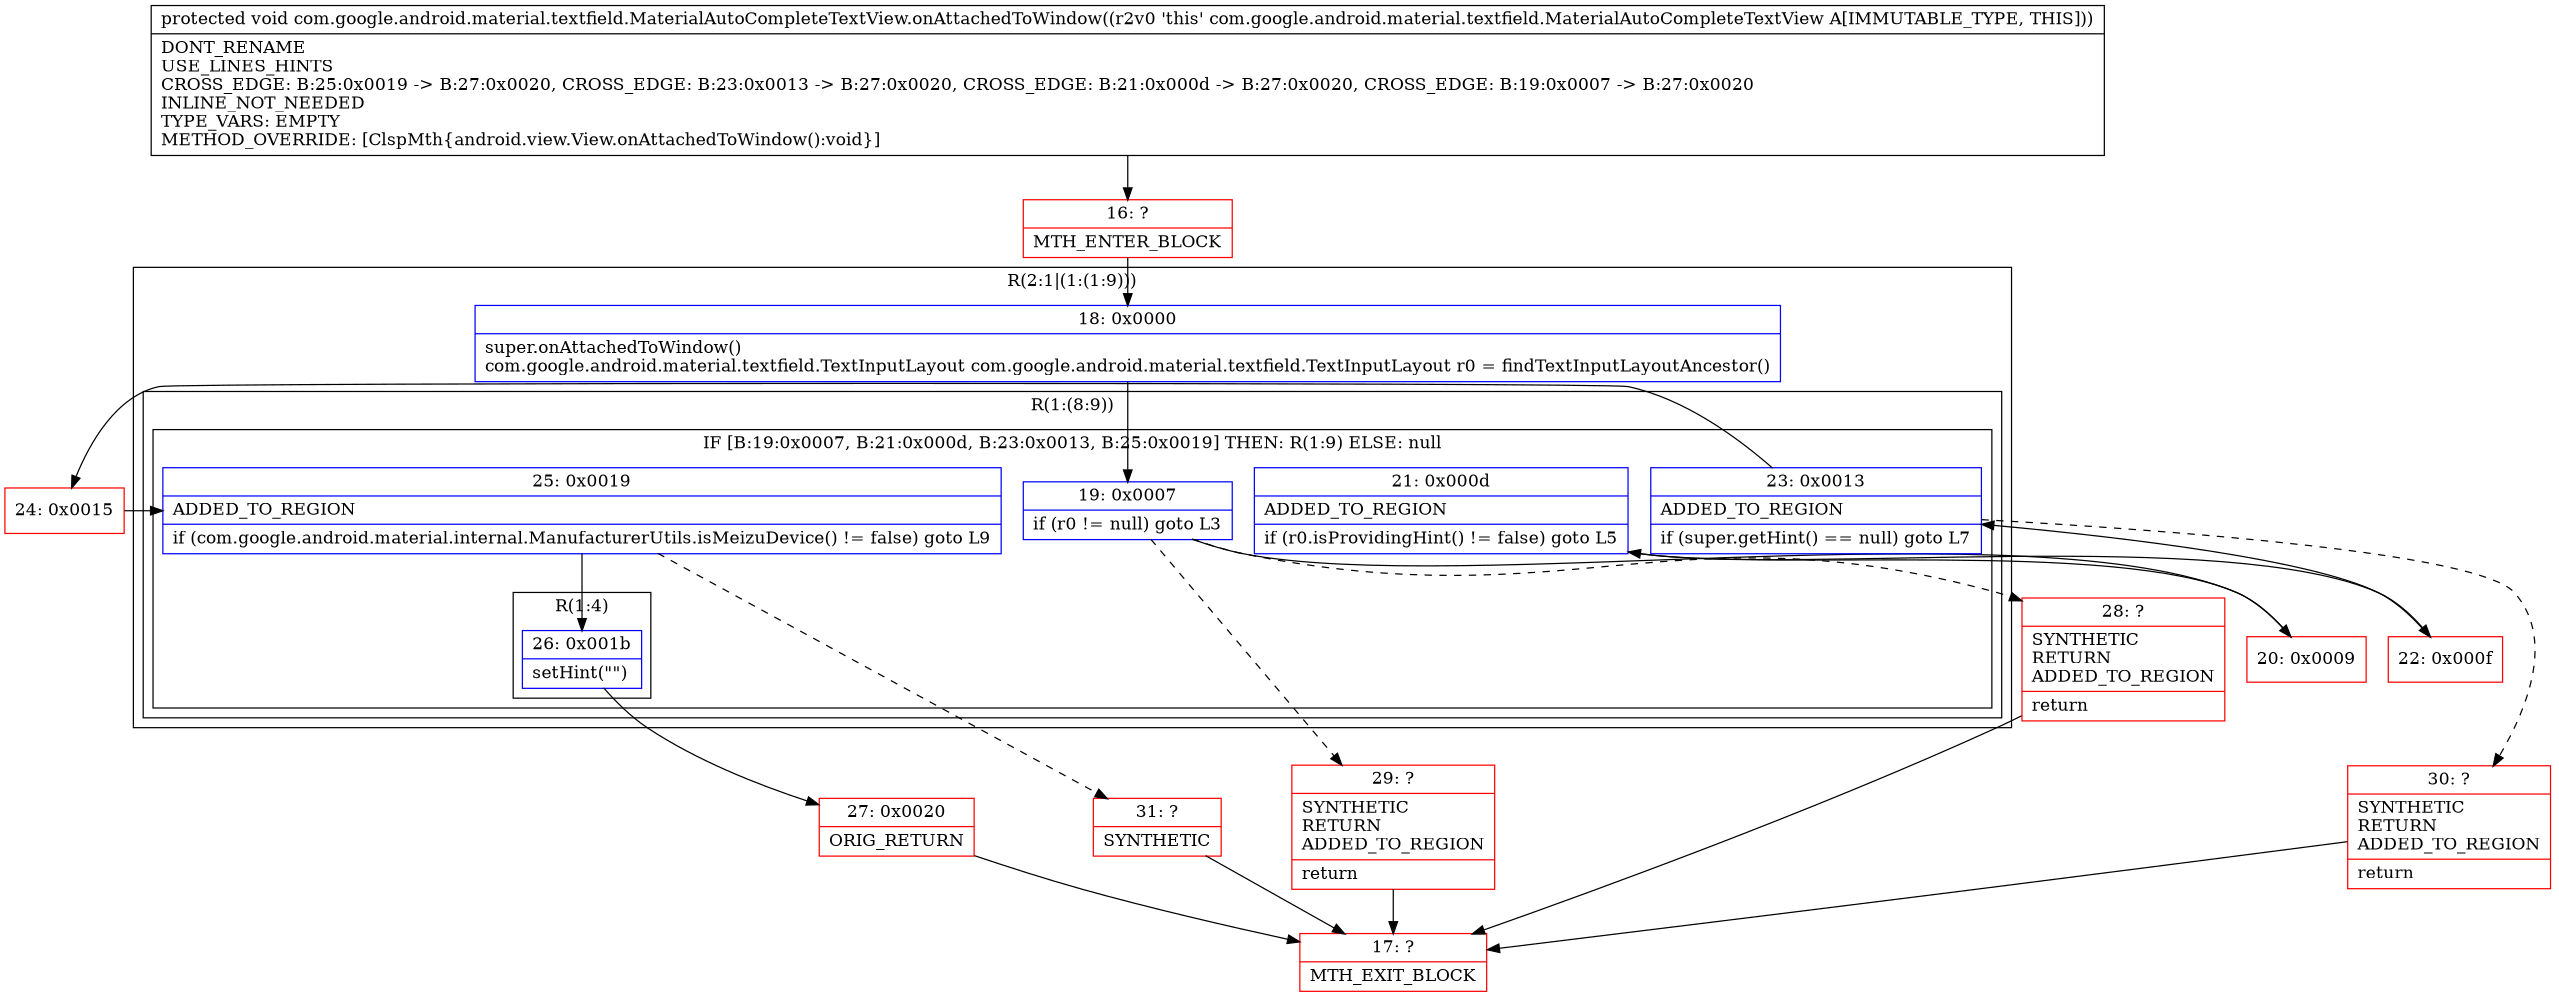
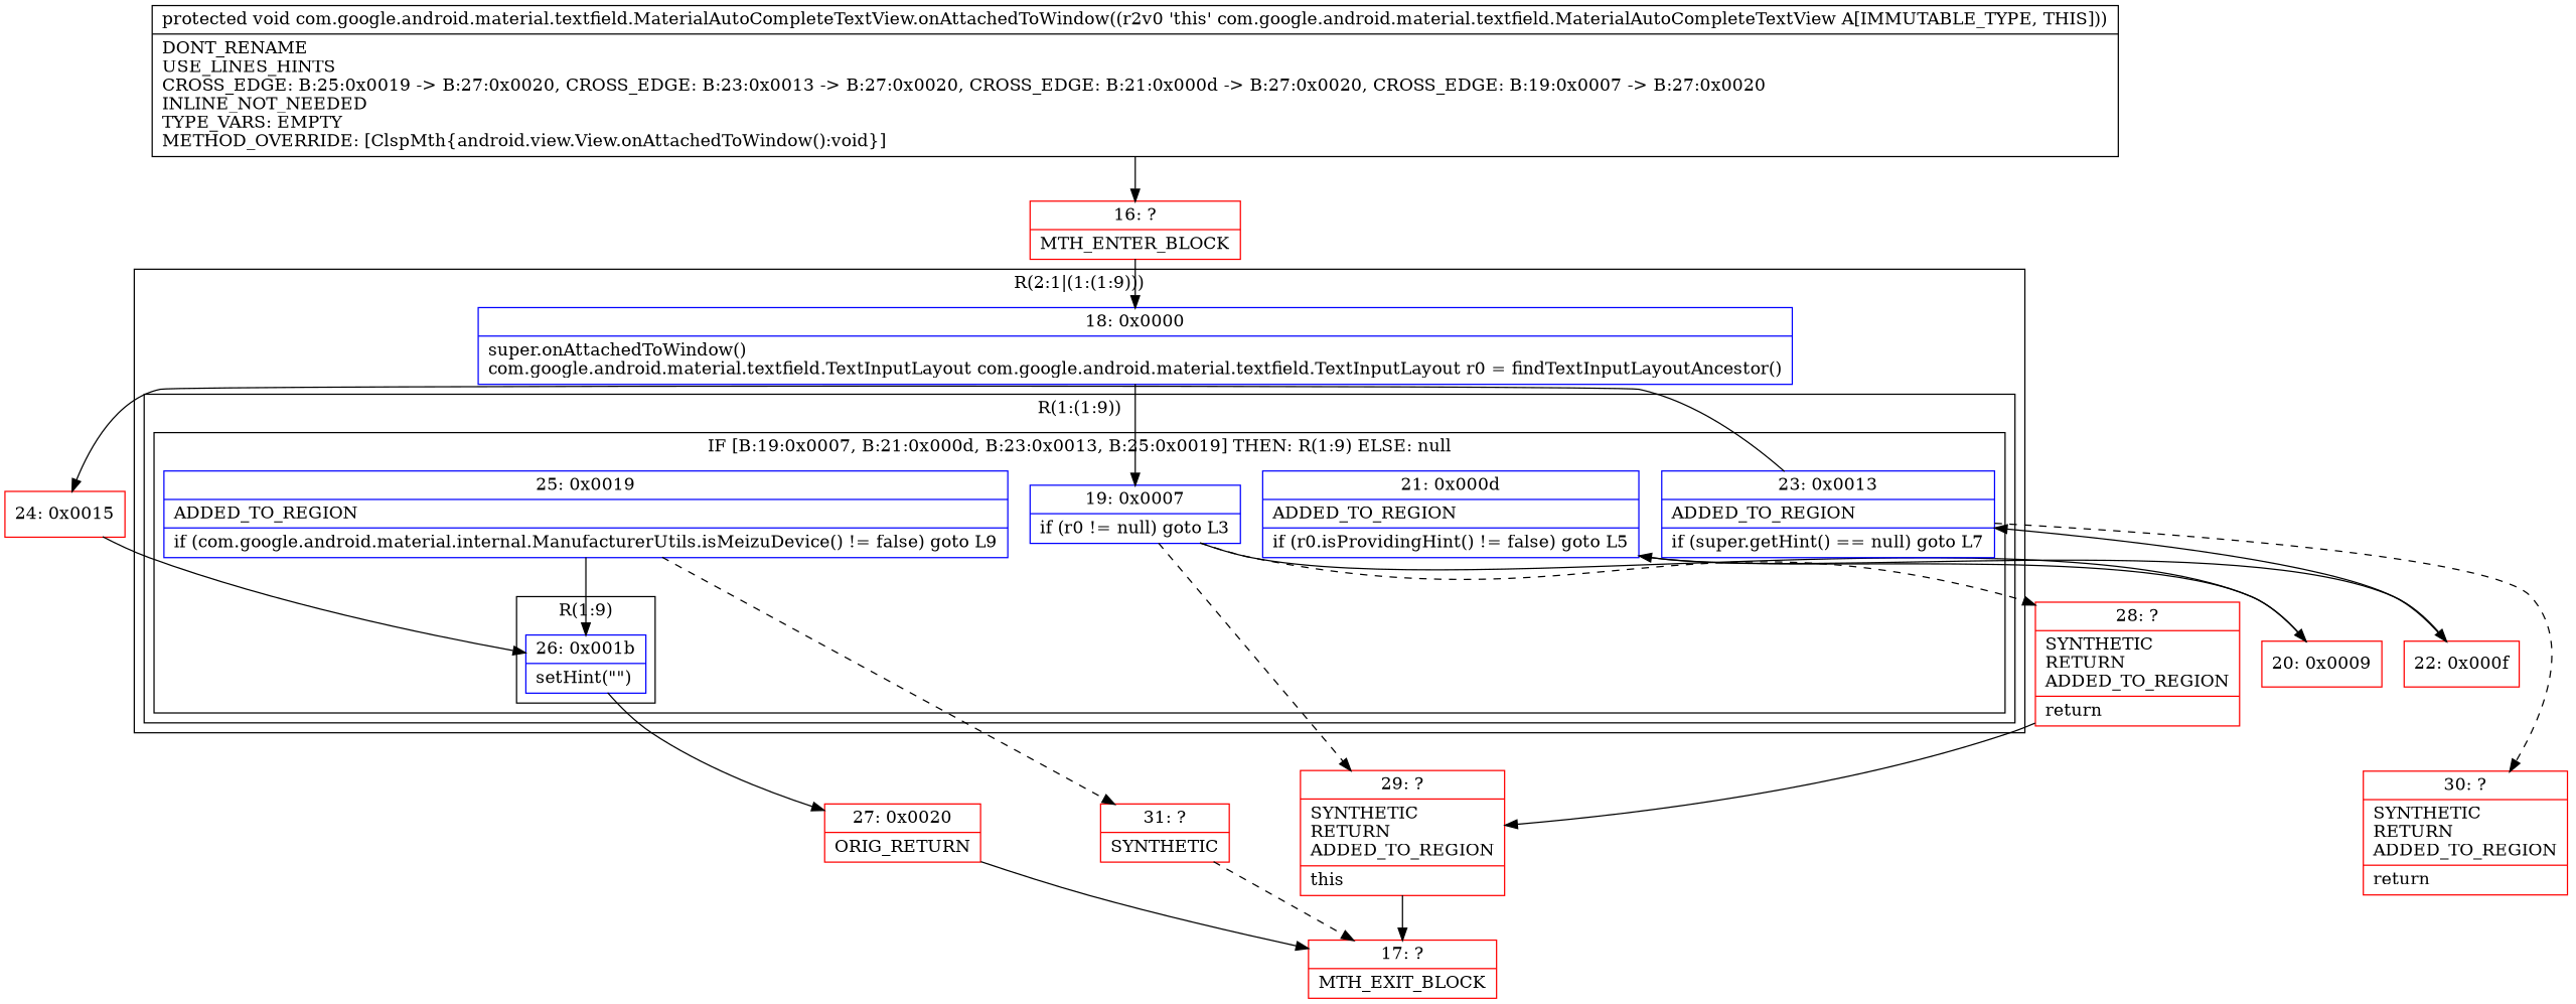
  digraph {
    node [color=red shape=record]
    n1 [color=blue label="{26\:\ 0x001b|setHint(\"\")\l}"]
    n2 [color=blue label="{19\:\ 0x0007|if (r0 != null) goto L3\l}"]
    n3 [color=blue label="{21\:\ 0x000d|ADDED_TO_REGION\l|if (r0.isProvidingHint() != false) goto L5\l}"]
    n4 [color=blue label="{23\:\ 0x0013|ADDED_TO_REGION\l|if (super.getHint() == null) goto L7\l}"]
    n5 [color=blue label="{25\:\ 0x0019|ADDED_TO_REGION\l|if (com.google.android.material.internal.ManufacturerUtils.isMeizuDevice() != false) goto L9\l}"]
    n6 [color=blue label="{18\:\ 0x0000|super.onAttachedToWindow()\lcom.google.android.material.textfield.TextInputLayout com.google.android.material.textfield.TextInputLayout r0 = findTextInputLayoutAncestor()\l}"]
    n7 [label="{27\:\ 0x0020|ORIG_RETURN\l}"]
    n8 [label="{20\:\ 0x0009}"]
    n9 [label="{28\:\ ?|SYNTHETIC\lRETURN\lADDED_TO_REGION\l|return\l}"]
-   n10 [label="{29\:\ ?|SYNTHETIC\lRETURN\lADDED_TO_REGION\l|return\l}"]
+   n10 [label="{29\:\ ?|SYNTHETIC\lRETURN\lADDED_TO_REGION\l|this\l}"]
    n11 [label="{22\:\ 0x000f}"]
    n12 [label="{24\:\ 0x0015}"]
    n13 [label="{30\:\ ?|SYNTHETIC\lRETURN\lADDED_TO_REGION\l|return\l}"]
    n14 [label="{31\:\ ?|SYNTHETIC\l}"]
    n15 [label="{17\:\ ?|MTH_EXIT_BLOCK\l}"]
    n16 [label="{16\:\ ?|MTH_ENTER_BLOCK\l}"]
    n17 [label="{protected void com.google.android.material.textfield.MaterialAutoCompleteTextView.onAttachedToWindow((r2v0 'this' com.google.android.material.textfield.MaterialAutoCompleteTextView A[IMMUTABLE_TYPE, THIS]))  | DONT_RENAME\lUSE_LINES_HINTS\lCROSS_EDGE: B:25:0x0019 \-\> B:27:0x0020, CROSS_EDGE: B:23:0x0013 \-\> B:27:0x0020, CROSS_EDGE: B:21:0x000d \-\> B:27:0x0020, CROSS_EDGE: B:19:0x0007 \-\> B:27:0x0020\lINLINE_NOT_NEEDED\lTYPE_VARS: EMPTY\lMETHOD_OVERRIDE: [ClspMth\{android.view.View.onAttachedToWindow():void\}]\l}" color=""]
    subgraph cluster_1 {
      label="R(2:1|(1:(1:9)))"
      n6
      subgraph cluster_2 {
-       label="R(1:(8:9))"
+       label="R(1:(1:9))"
        subgraph cluster_3 {
          label="IF [B:19:0x0007, B:21:0x000d, B:23:0x0013, B:25:0x0019] THEN: R(1:9) ELSE: null"
          n2
          n3
          n4
          n5
          subgraph cluster_4 {
-           label="R(1:4)"
+           label="R(1:9)"
            n1
          }
        }
      }
    }
    n1 -> n7
    n2 -> n8
    n2 -> n9 [style=dashed]
    n2 -> n10 [style=dashed]
    n3 -> n11
    n4 -> n12
    n4 -> n13 [style=dashed]
    n5 -> n1
    n5 -> n14 [style=dashed]
    n6 -> n2
    n7 -> n15
    n8 -> n3
-   n9 -> n15
+   n9 -> n10
    n10 -> n15
    n11 -> n4
-   n12 -> n5
-   n13 -> n15
-   n14 -> n15
+   n12 -> n1
+   n14 -> n15 [style=dashed]
    n16 -> n6
    n17 -> n16
  }
